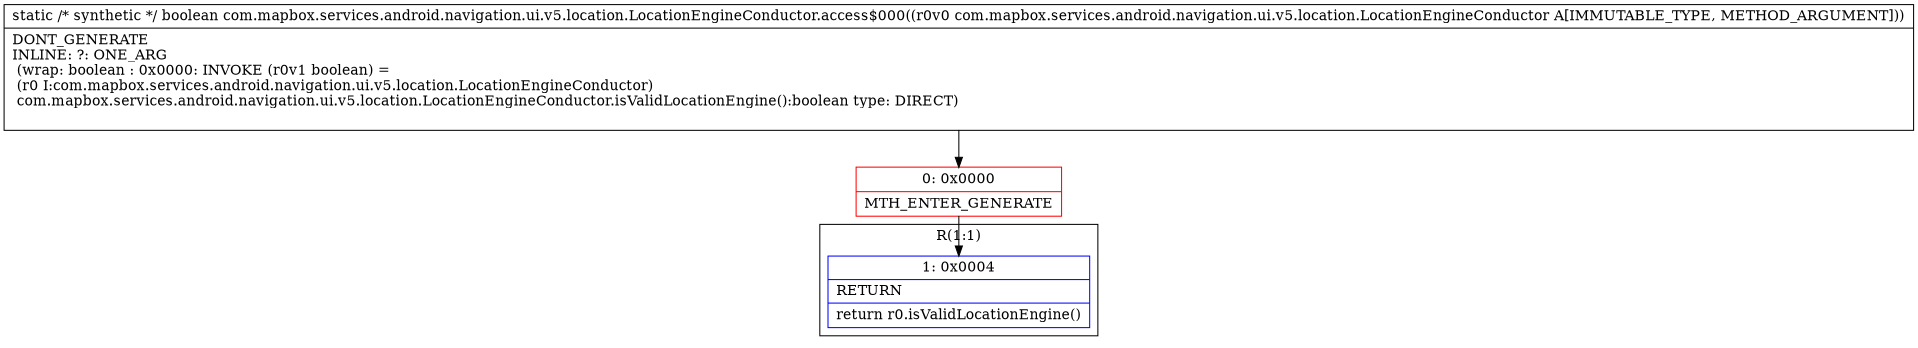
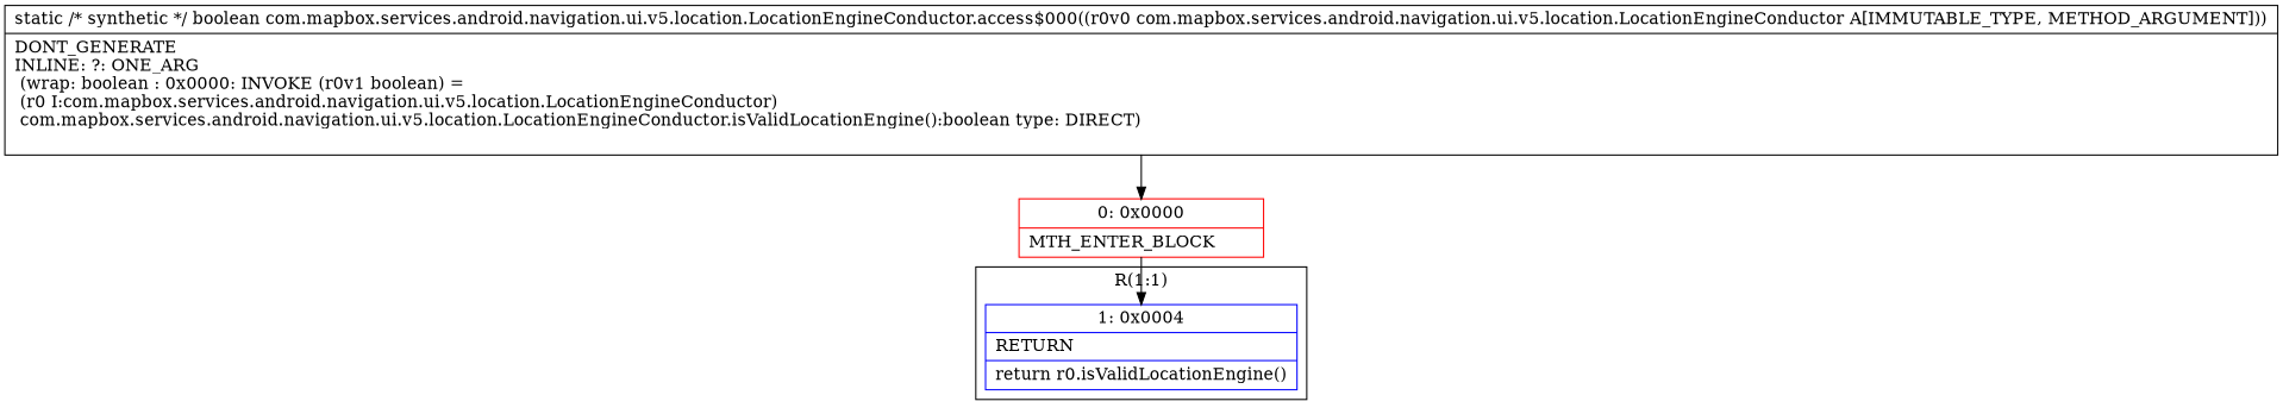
  digraph {
    node [shape=record]
    n1 [color=blue label="{1\:\ 0x0004|RETURN\l|return r0.isValidLocationEngine()\l}"]
-   n2 [color=red label="{0\:\ 0x0000|MTH_ENTER_GENERATE\l}"]
+   n2 [color=red label="{0\:\ 0x0000|MTH_ENTER_BLOCK\l}"]
    n3 [label="{static \/* synthetic *\/ boolean com.mapbox.services.android.navigation.ui.v5.location.LocationEngineConductor.access$000((r0v0 com.mapbox.services.android.navigation.ui.v5.location.LocationEngineConductor A[IMMUTABLE_TYPE, METHOD_ARGUMENT]))  | DONT_GENERATE\lINLINE: ?: ONE_ARG  \l  (wrap: boolean : 0x0000: INVOKE  (r0v1 boolean) = \l  (r0 I:com.mapbox.services.android.navigation.ui.v5.location.LocationEngineConductor)\l com.mapbox.services.android.navigation.ui.v5.location.LocationEngineConductor.isValidLocationEngine():boolean type: DIRECT)\l\l}"]
    subgraph cluster_1 {
      label="R(1:1)"
      n1
    }
    n2 -> n1
    n3 -> n2
  }
